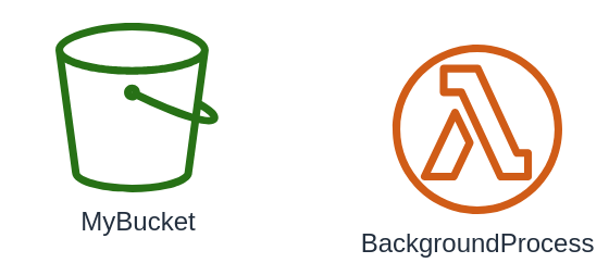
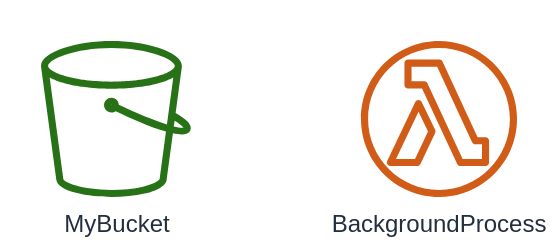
  <mxCell id="0" />
  <mxCell id="1" parent="0" />
  <mxCell id="2" value="BackgroundProcess" style="outlineConnect=0;fontColor=#232F3E;gradientColor=none;fillColor=#D05C17;strokeColor=none;dashed=0;verticalLabelPosition=bottom;verticalAlign=top;align=center;html=1;fontSize=12;fontStyle=0;aspect=fixed;pointerEvents=1;shape=mxgraph.aws4.lambda_function;" parent="1" vertex="1"><mxGeometry x="180" y="20" width="78" height="78" as="geometry" /></mxCell>
- <mxCell id="3" value="MyBucket" style="outlineConnect=0;fontColor=#232F3E;gradientColor=none;fillColor=#277116;strokeColor=none;dashed=0;verticalLabelPosition=bottom;verticalAlign=top;align=center;html=1;fontSize=12;fontStyle=0;aspect=fixed;pointerEvents=1;shape=mxgraph.aws4.bucket;" parent="1" vertex="1"><mxGeometry x="25" y="10" width="75" height="78" as="geometry" /></mxCell>
+ <mxCell id="3" value="MyBucket" style="outlineConnect=0;fontColor=#232F3E;gradientColor=none;fillColor=#277116;strokeColor=none;dashed=0;verticalLabelPosition=bottom;verticalAlign=top;align=center;html=1;fontSize=12;fontStyle=0;aspect=fixed;pointerEvents=1;shape=mxgraph.aws4.bucket;" parent="1" vertex="1"><mxGeometry x="20" y="20" width="75" height="78" as="geometry" /></mxCell>
